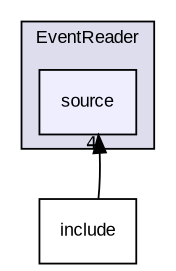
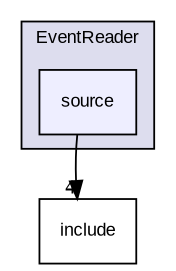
  digraph {
    compound=true
    fontname="Liberation Sans"
    node [fontname="Liberation Sans" fontsize=10 shape=box]
    n1 [fillcolor="#eeeeff" label=source pencolor=black style=filled]
    n2 [label=include]
    subgraph cluster_1 {
      bgcolor="#ddddee"
      fontsize=10
      label=EventReader
      pencolor=black
      n1
    }
-   n2 -> n1 [headlabel=4 labeldistance=1.5 labelfontname=Helvetica labelfontsize=10 fontname="Liberation Sans"]
+   n1 -> n2 [headlabel=4 labeldistance=1.5 labelfontname=Helvetica labelfontsize=10 fontname="Liberation Sans"]
  }
